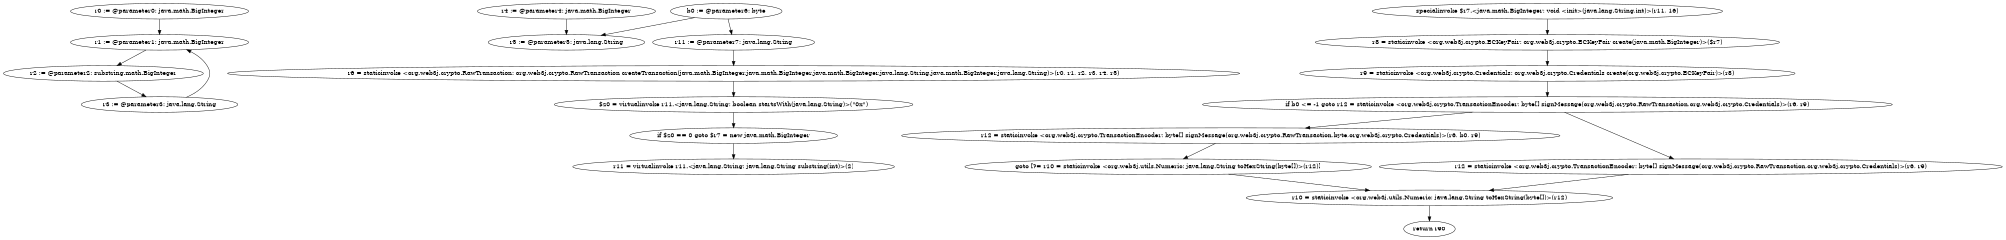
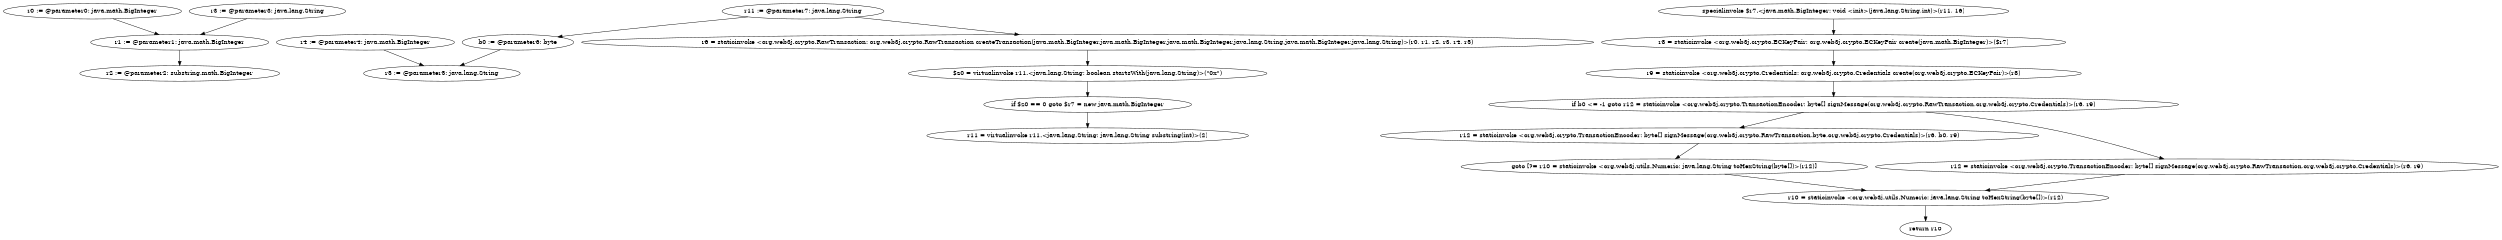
  digraph {
    "r0 := @parameter0: java.math.BigInteger"
    "r1 := @parameter1: java.math.BigInteger"
    n3 [label="r2 := @parameter2: substring.math.BigInteger"]
    "r3 := @parameter3: java.lang.String"
    "r4 := @parameter4: java.math.BigInteger"
    "r5 := @parameter5: java.lang.String"
    "b0 := @parameter6: byte"
    "r11 := @parameter7: java.lang.String"
    "r6 = staticinvoke <org.web3j.crypto.RawTransaction: org.web3j.crypto.RawTransaction createTransaction(java.math.BigInteger,java.math.BigInteger,java.math.BigInteger,java.lang.String,java.math.BigInteger,java.lang.String)>(r0, r1, r2, r3, r4, r5)"
    "$z0 = virtualinvoke r11.<java.lang.String: boolean startsWith(java.lang.String)>(\"0x\")"
    "if $z0 == 0 goto $r7 = new java.math.BigInteger"
    "r11 = virtualinvoke r11.<java.lang.String: java.lang.String substring(int)>(2)"
    "specialinvoke $r7.<java.math.BigInteger: void <init>(java.lang.String,int)>(r11, 16)"
    "r8 = staticinvoke <org.web3j.crypto.ECKeyPair: org.web3j.crypto.ECKeyPair create(java.math.BigInteger)>($r7)"
    "r9 = staticinvoke <org.web3j.crypto.Credentials: org.web3j.crypto.Credentials create(org.web3j.crypto.ECKeyPair)>(r8)"
    "if b0 <= -1 goto r12 = staticinvoke <org.web3j.crypto.TransactionEncoder: byte[] signMessage(org.web3j.crypto.RawTransaction,org.web3j.crypto.Credentials)>(r6, r9)"
    "r12 = staticinvoke <org.web3j.crypto.TransactionEncoder: byte[] signMessage(org.web3j.crypto.RawTransaction,byte,org.web3j.crypto.Credentials)>(r6, b0, r9)"
    "r12 = staticinvoke <org.web3j.crypto.TransactionEncoder: byte[] signMessage(org.web3j.crypto.RawTransaction,org.web3j.crypto.Credentials)>(r6, r9)"
    "goto [?= r10 = staticinvoke <org.web3j.utils.Numeric: java.lang.String toHexString(byte[])>(r12)]"
    "r10 = staticinvoke <org.web3j.utils.Numeric: java.lang.String toHexString(byte[])>(r12)"
-   "return r10" [label="return r90"]
+   "return r10"
    "r0 := @parameter0: java.math.BigInteger" -> "r1 := @parameter1: java.math.BigInteger"
    "r1 := @parameter1: java.math.BigInteger" -> n3
-   n3 -> "r3 := @parameter3: java.lang.String"
    "r3 := @parameter3: java.lang.String" -> "r1 := @parameter1: java.math.BigInteger"
    "r4 := @parameter4: java.math.BigInteger" -> "r5 := @parameter5: java.lang.String"
    "b0 := @parameter6: byte" -> "r5 := @parameter5: java.lang.String"
-   "b0 := @parameter6: byte" -> "r11 := @parameter7: java.lang.String"
+   "r11 := @parameter7: java.lang.String" -> "b0 := @parameter6: byte"
    "r11 := @parameter7: java.lang.String" -> "r6 = staticinvoke <org.web3j.crypto.RawTransaction: org.web3j.crypto.RawTransaction createTransaction(java.math.BigInteger,java.math.BigInteger,java.math.BigInteger,java.lang.String,java.math.BigInteger,java.lang.String)>(r0, r1, r2, r3, r4, r5)"
    "r6 = staticinvoke <org.web3j.crypto.RawTransaction: org.web3j.crypto.RawTransaction createTransaction(java.math.BigInteger,java.math.BigInteger,java.math.BigInteger,java.lang.String,java.math.BigInteger,java.lang.String)>(r0, r1, r2, r3, r4, r5)" -> "$z0 = virtualinvoke r11.<java.lang.String: boolean startsWith(java.lang.String)>(\"0x\")"
    "$z0 = virtualinvoke r11.<java.lang.String: boolean startsWith(java.lang.String)>(\"0x\")" -> "if $z0 == 0 goto $r7 = new java.math.BigInteger"
    "if $z0 == 0 goto $r7 = new java.math.BigInteger" -> "r11 = virtualinvoke r11.<java.lang.String: java.lang.String substring(int)>(2)"
    "specialinvoke $r7.<java.math.BigInteger: void <init>(java.lang.String,int)>(r11, 16)" -> "r8 = staticinvoke <org.web3j.crypto.ECKeyPair: org.web3j.crypto.ECKeyPair create(java.math.BigInteger)>($r7)"
    "r8 = staticinvoke <org.web3j.crypto.ECKeyPair: org.web3j.crypto.ECKeyPair create(java.math.BigInteger)>($r7)" -> "r9 = staticinvoke <org.web3j.crypto.Credentials: org.web3j.crypto.Credentials create(org.web3j.crypto.ECKeyPair)>(r8)"
    "r9 = staticinvoke <org.web3j.crypto.Credentials: org.web3j.crypto.Credentials create(org.web3j.crypto.ECKeyPair)>(r8)" -> "if b0 <= -1 goto r12 = staticinvoke <org.web3j.crypto.TransactionEncoder: byte[] signMessage(org.web3j.crypto.RawTransaction,org.web3j.crypto.Credentials)>(r6, r9)"
    "if b0 <= -1 goto r12 = staticinvoke <org.web3j.crypto.TransactionEncoder: byte[] signMessage(org.web3j.crypto.RawTransaction,org.web3j.crypto.Credentials)>(r6, r9)" -> "r12 = staticinvoke <org.web3j.crypto.TransactionEncoder: byte[] signMessage(org.web3j.crypto.RawTransaction,byte,org.web3j.crypto.Credentials)>(r6, b0, r9)"
    "if b0 <= -1 goto r12 = staticinvoke <org.web3j.crypto.TransactionEncoder: byte[] signMessage(org.web3j.crypto.RawTransaction,org.web3j.crypto.Credentials)>(r6, r9)" -> "r12 = staticinvoke <org.web3j.crypto.TransactionEncoder: byte[] signMessage(org.web3j.crypto.RawTransaction,org.web3j.crypto.Credentials)>(r6, r9)"
    "r12 = staticinvoke <org.web3j.crypto.TransactionEncoder: byte[] signMessage(org.web3j.crypto.RawTransaction,byte,org.web3j.crypto.Credentials)>(r6, b0, r9)" -> "goto [?= r10 = staticinvoke <org.web3j.utils.Numeric: java.lang.String toHexString(byte[])>(r12)]"
    "r12 = staticinvoke <org.web3j.crypto.TransactionEncoder: byte[] signMessage(org.web3j.crypto.RawTransaction,org.web3j.crypto.Credentials)>(r6, r9)" -> "r10 = staticinvoke <org.web3j.utils.Numeric: java.lang.String toHexString(byte[])>(r12)"
    "goto [?= r10 = staticinvoke <org.web3j.utils.Numeric: java.lang.String toHexString(byte[])>(r12)]" -> "r10 = staticinvoke <org.web3j.utils.Numeric: java.lang.String toHexString(byte[])>(r12)"
    "r10 = staticinvoke <org.web3j.utils.Numeric: java.lang.String toHexString(byte[])>(r12)" -> "return r10"
  }
